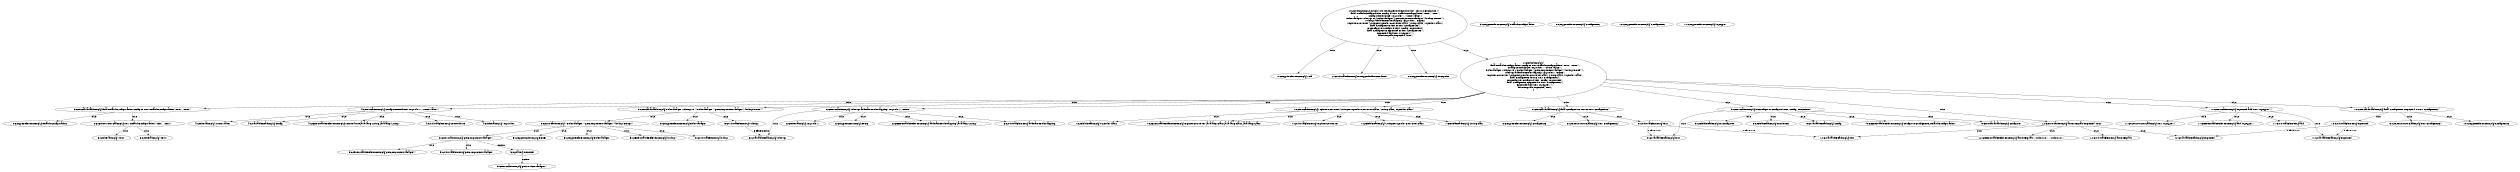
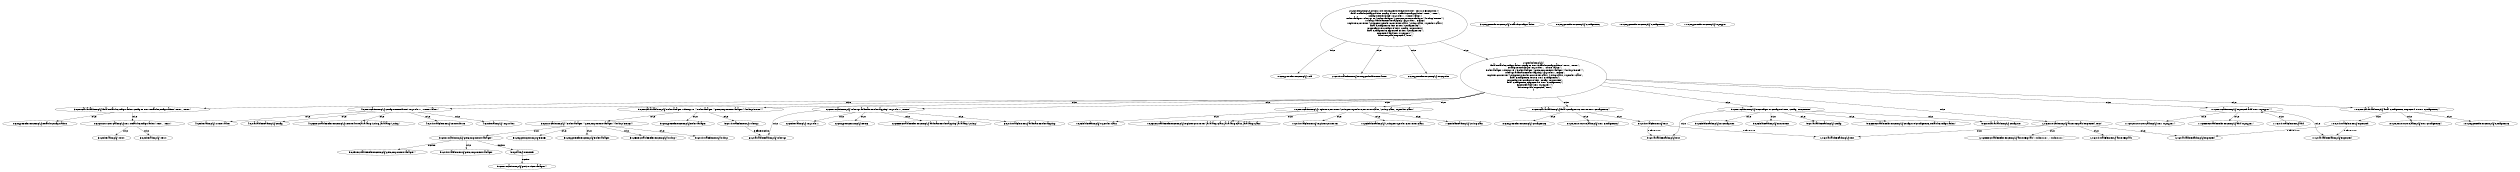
  digraph {
    node [shape=ellipse]
    n1 [label="0:CtTypeReferenceImpl@void"]
    n2 [label="2:CtVirtualElement@testTypedAdderAttribute"]
    n3 [label="2:CtTypeReferenceImpl@Exception"]
    n4 [label="3:CtTypeReferenceImpl@DefaultConfiguration"]
    n5 [label="3:CtTypeReferenceImpl@DefaultConfiguration"]
    n6 [label="3:CtLiteralImpl@\"test\""]
    n7 [label="3:CtLiteralImpl@\"test\""]
    n8 [label="3:CtConstructorCallImpl@new DefaultConfiguration(\"test\", \"test\")"]
    n9 [label="4:CtVariableReadImpl@config"]
    n10 [label="9:CtVariableReadImpl@config"]
    n11 [label="3:CtLocalVariableImpl@final DefaultConfiguration config = new DefaultConfiguration(\"test\", \"test\")"]
    n12 [label="4:CtExecutableReferenceImpl@setAttribute(java.lang.String,java.lang.String)"]
    n13 [label="4:CtVirtualElement@setAttribute"]
    n14 [label="4:CtLiteralImpl@\"my-role1\""]
    n15 [label="4:CtLiteralImpl@\"some value\""]
    n16 [label="4:CtInvocationImpl@config.setAttribute(\"my-role1\", \"some value\")"]
    n17 [label="5:CtTypeReferenceImpl@RoleManager"]
    n18 [label="5:CtExecutableReferenceImpl@lookup()"]
    n19 [label="5:CtVirtualElement@lookup"]
    n20 [label="5:CtExecutableReferenceImpl@getComponentManager()"]
    n21 [label="5:CtVirtualElement@getComponentManager"]
    n22 [label="5:CtInvocationImpl@getComponentManager()"]
    n23 [label="5:Update@UPDATE"]
    n24 [label="5:CtInvocationImpl@getServiceManager()"]
    n25 [label="5:CtTypeAccessImpl@ROLE"]
    n26 [label="5:CtInvocationImpl@((RoleManager) (getComponentManager().lookup(ROLE)))"]
    n27 [label="5:CtTypeReferenceImpl@RoleManager"]
    n28 [label="5:CtVirtualElement@roleMgr"]
    n29 [label="6:CtVariableReadImpl@roleMgr"]
    n30 [label="5:CtLocalVariableImpl@RoleManager roleMgr = ((RoleManager) (getComponentManager().lookup(ROLE)))"]
    n31 [label="6:CtExecutableReferenceImpl@addNameRoleMapping(java.lang.String)"]
    n32 [label="6:CtVirtualElement@addNameRoleMapping"]
    n33 [label="6:CtLiteralImpl@\"my-role1\""]
    n34 [label="6:CtTypeAccessImpl@ROLE"]
    n35 [label="6:CtInvocationImpl@roleMgr.addNameRoleMapping(\"my-role1\", ROLE)"]
    n36 [label="7:CtExecutableReferenceImpl@registerConverter(java.lang.Class,java.lang.Class,java.lang.Class)"]
    n37 [label="7:CtVirtualElement@registerConverter"]
    n38 [label="7:CtFieldReadImpl@StringToMyRole1Converter.class"]
    n39 [label="7:CtFieldReadImpl@String.class"]
    n40 [label="7:CtFieldReadImpl@MyRole1.class"]
    n41 [label="7:CtInvocationImpl@registerConverter(StringToMyRole1Converter.class, String.class, MyRole1.class)"]
    n42 [label="8:CtTypeReferenceImpl@ConfigTest6"]
    n43 [label="8:CtTypeReferenceImpl@ConfigTest6"]
    n44 [label="8:CtConstructorCallImpl@new ConfigTest6()"]
    n45 [label="8:CtVirtualElement@test"]
    n46 [label="9:CtVariableReadImpl@test"]
    n47 [label="12:CtVariableReadImpl@test"]
    n48 [label="8:CtLocalVariableImpl@final ConfigTest6 test = new ConfigTest6()"]
    n49 [label="9:CtExecutableReferenceImpl@configure(ConfigTest6,DefaultConfiguration)"]
    n50 [label="9:CtLocalVariableImpl@configure"]
    n51 [label="9:CtFieldReadImpl@m_configurer"]
    n52 [label="9:CtFieldReadImpl@m_context"]
    n53 [label="9:CtInvocationImpl@m_configurer.configure(test, config, m_context)"]
    n54 [label="10:CtTypeReferenceImpl@ConfigTest6"]
    n55 [label="10:CtTypeReferenceImpl@ConfigTest6"]
    n56 [label="10:CtConstructorCallImpl@new ConfigTest6()"]
    n57 [label="10:CtVirtualElement@expected"]
    n58 [label="11:CtVariableReadImpl@expected"]
    n59 [label="12:CtVariableReadImpl@expected"]
    n60 [label="10:CtLocalVariableImpl@final ConfigTest6 expected = new ConfigTest6()"]
    n61 [label="11:CtExecutableReferenceImpl@add(MyType1)"]
    n62 [label="11:CtVirtualElement@add"]
    n63 [label="11:CtTypeReferenceImpl@MyType1"]
    n64 [label="11:CtConstructorCallImpl@new MyType1()"]
    n65 [label="11:CtInvocationImpl@expected.add(new MyType1())"]
    n66 [label="12:CtExecutableReferenceImpl@assertEquals(<unknown>,<unknown>)"]
    n67 [label="12:CtVirtualElement@assertEquals"]
    n68 [label="12:CtInvocationImpl@assertEquals(expected, test)"]
    n69 [label="2:CtBlockImpl@\{\n    final DefaultConfiguration config = new DefaultConfiguration(\"test\", \"test\");\n    config.setAttribute(\"my-role1\", \"some value\");\n    RoleManager roleMgr = ((RoleManager) (getComponentManager().lookup(ROLE)));\n    roleMgr.addNameRoleMapping(\"my-role1\", ROLE);\n    registerConverter(StringToMyRole1Converter.class, String.class, MyRole1.class);\n    final ConfigTest6 test = new ConfigTest6();\n    m_configurer.configure(test, config, m_context);\n    final ConfigTest6 expected = new ConfigTest6();\n    expected.add(new MyType1());\n    assertEquals(expected, test);\n\}"]
    n70 [label="2:CtMethodImpl@public void testTypedAdderAttribute() throws Exception \{\n    final DefaultConfiguration config = new DefaultConfiguration(\"test\", \"test\");\n    config.setAttribute(\"my-role1\", \"some value\");\n    RoleManager roleMgr = ((RoleManager) (getComponentManager().lookup(ROLE)));\n    roleMgr.addNameRoleMapping(\"my-role1\", ROLE);\n    registerConverter(StringToMyRole1Converter.class, String.class, MyRole1.class);\n    final ConfigTest6 test = new ConfigTest6();\n    m_configurer.configure(test, config, m_context);\n    final ConfigTest6 expected = new ConfigTest6();\n    expected.add(new MyType1());\n    assertEquals(expected, test);\n\}"]
    n8 -> n6 [label=AST]
    n8 -> n7 [label=AST]
    n11 -> n4 [label=AST]
    n11 -> n8 [label=AST]
    n16 -> n9 [label=AST]
    n16 -> n12 [label=AST]
    n16 -> n13 [label=AST]
    n16 -> n14 [label=AST]
    n16 -> n15 [label=AST]
-   n22 -> n20 [label=AST]
+   n22 -> n20 [label=Action]
    n22 -> n21 [label=AST]
    n22 -> n23 [label=Action]
    n23 -> n24 [label=Action]
    n26 -> n18 [label=AST]
    n26 -> n19 [label=AST]
    n26 -> n22 [label=AST]
    n26 -> n25 [label=AST]
    n26 -> n27 [label=AST]
    n28 -> n29 [label="Define-Action"]
    n30 -> n17 [label=AST]
    n30 -> n26 [label=AST]
    n30 -> n28 [label=AST]
    n35 -> n29 [label=AST]
    n35 -> n31 [label=AST]
    n35 -> n32 [label=AST]
    n35 -> n33 [label=AST]
    n35 -> n34 [label=AST]
    n41 -> n36 [label=AST]
    n41 -> n37 [label=AST]
    n41 -> n38 [label=AST]
    n41 -> n39 [label=AST]
    n41 -> n40 [label=AST]
    n45 -> n46 [label="Define-Use"]
    n45 -> n47 [label="Define-Use"]
    n48 -> n42 [label=AST]
    n48 -> n44 [label=AST]
    n48 -> n45 [label=AST]
    n53 -> n10 [label=AST]
    n53 -> n46 [label=AST]
    n53 -> n49 [label=AST]
    n53 -> n50 [label=AST]
    n53 -> n51 [label=AST]
    n53 -> n52 [label=AST]
    n57 -> n58 [label="Define-Use"]
    n57 -> n59 [label="Define-Use"]
    n60 -> n54 [label=AST]
    n60 -> n56 [label=AST]
    n60 -> n57 [label=AST]
    n65 -> n58 [label=AST]
    n65 -> n61 [label=AST]
-   n65 -> n62 [label=AST]
+   n62 -> n65 [label=AST]
    n65 -> n64 [label=AST]
    n68 -> n47 [label=AST]
    n68 -> n59 [label=AST]
    n68 -> n66 [label=AST]
    n68 -> n67 [label=AST]
    n69 -> n11 [label=AST]
    n69 -> n16 [label=AST]
    n69 -> n30 [label=AST]
    n69 -> n35 [label=AST]
    n69 -> n41 [label=AST]
    n69 -> n48 [label=AST]
    n69 -> n53 [label=AST]
    n69 -> n60 [label=AST]
    n69 -> n65 [label=AST]
    n69 -> n68 [label=AST]
    n70 -> n1 [label=AST]
    n70 -> n2 [label=AST]
    n70 -> n3 [label=AST]
    n70 -> n69 [label=AST]
  }
